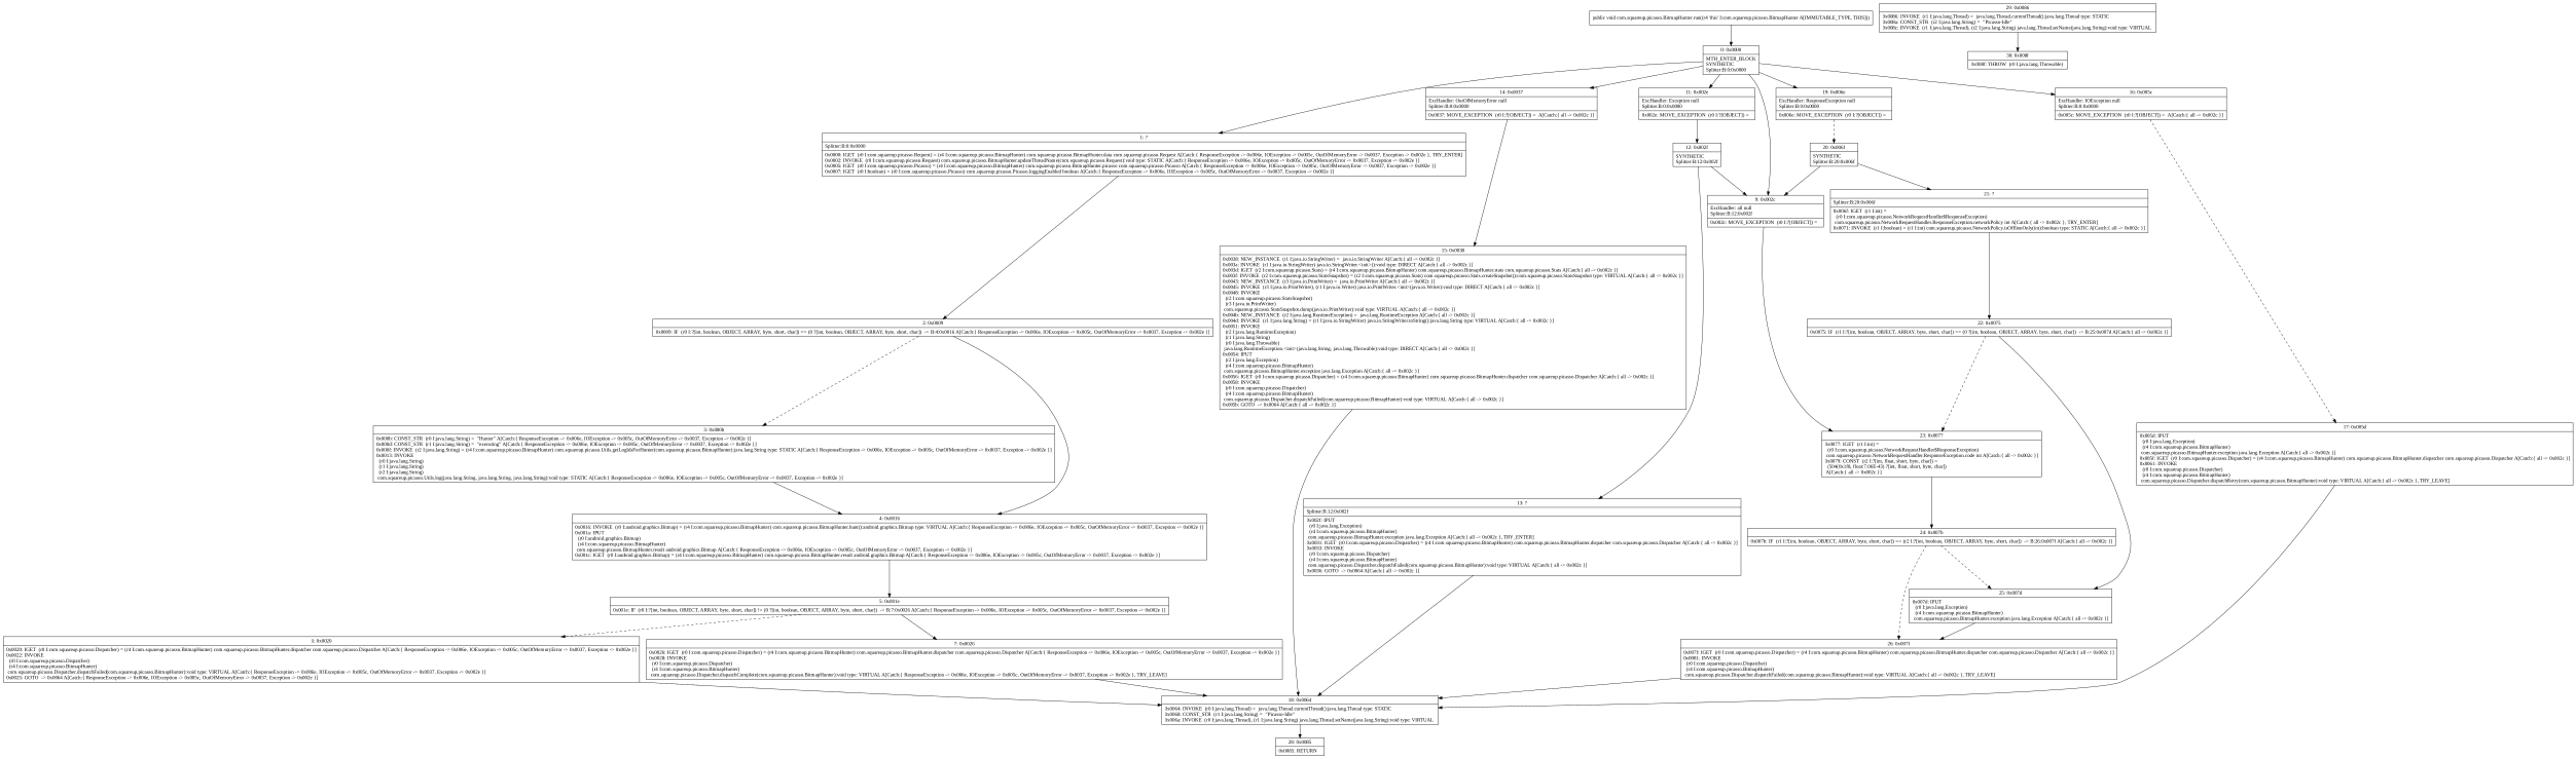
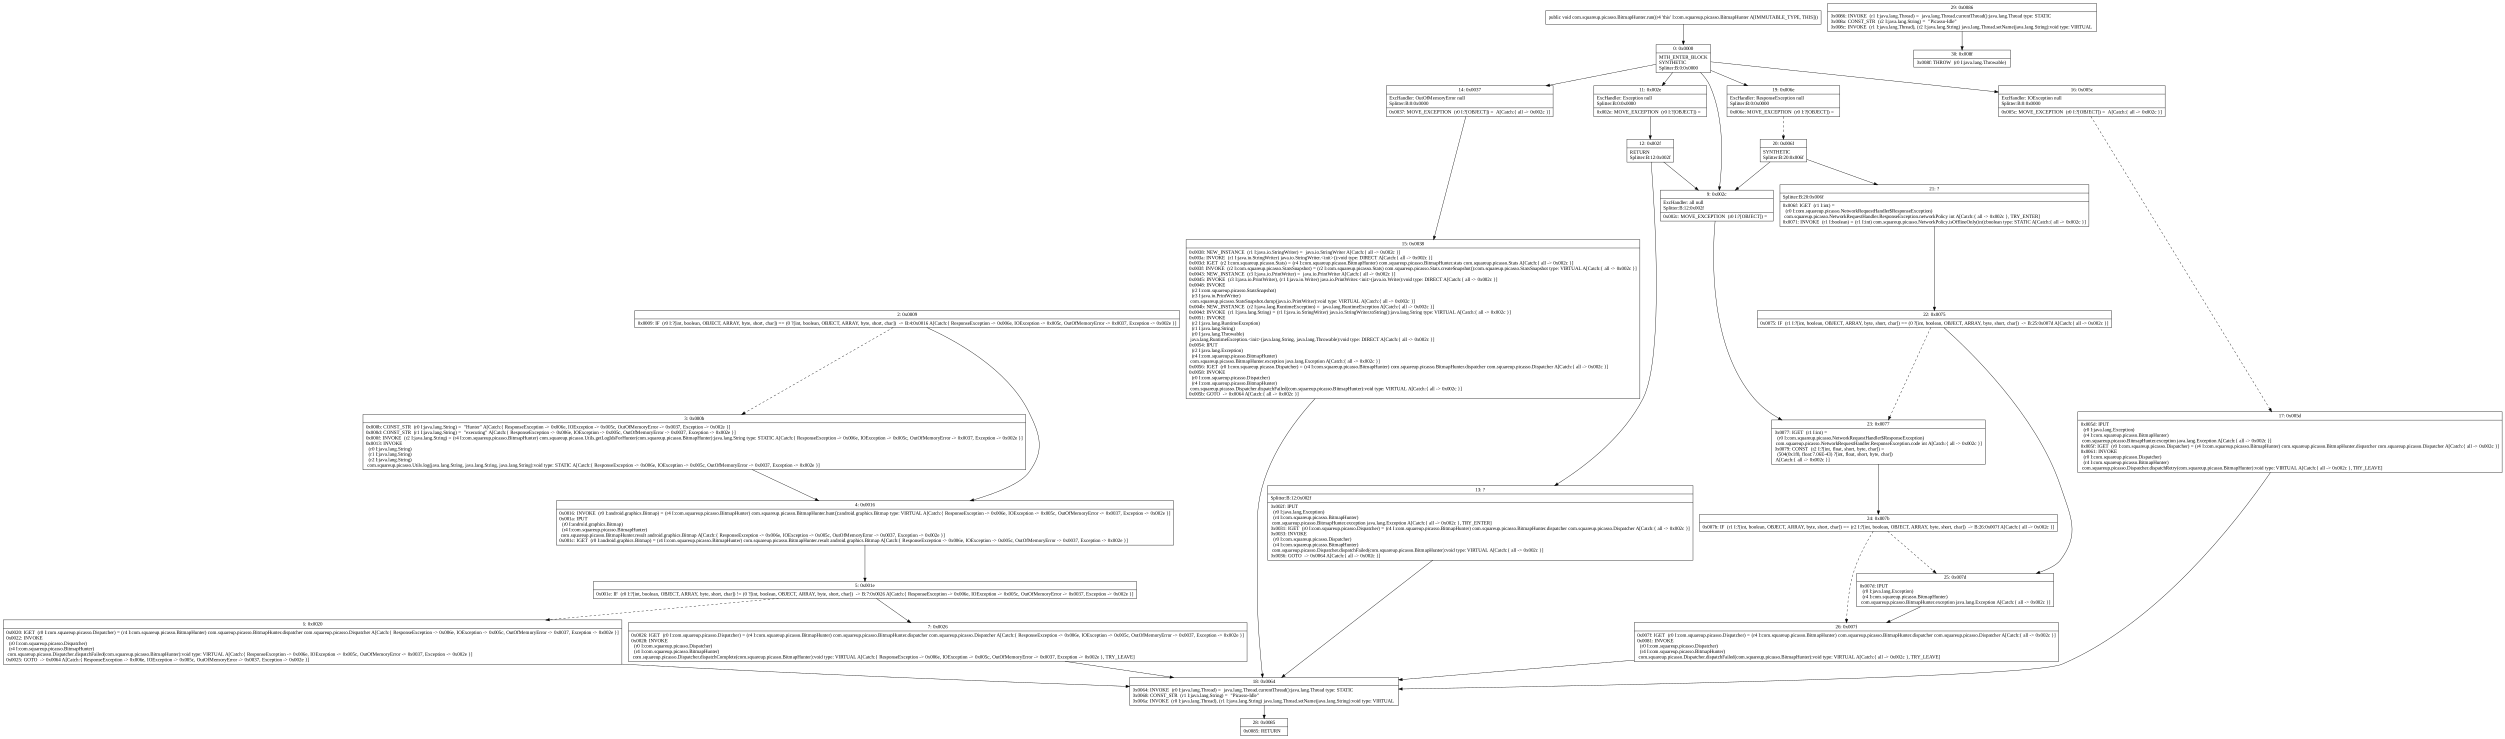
  digraph {
    fontname="Liberation Serif"
    node [fontname="Liberation Serif" shape=record]
    edge [fontname="Liberation Serif"]
    n1 [label="{0\:\ 0x0000|MTH_ENTER_BLOCK\lSYNTHETIC\lSplitter:B:0:0x0000\l}"]
-   n2 [label="{1\:\ ?|Splitter:B:0:0x0000\l|0x0000: IGET  (r0 I:com.squareup.picasso.Request) = (r4 I:com.squareup.picasso.BitmapHunter) com.squareup.picasso.BitmapHunter.data com.squareup.picasso.Request A[Catch:\{ ResponseException \-\> 0x006e, IOException \-\> 0x005c, OutOfMemoryError \-\> 0x0037, Exception \-\> 0x002e \}, TRY_ENTER]\l0x0002: INVOKE  (r0 I:com.squareup.picasso.Request) com.squareup.picasso.BitmapHunter.updateThreadName(com.squareup.picasso.Request):void type: STATIC A[Catch:\{ ResponseException \-\> 0x006e, IOException \-\> 0x005c, OutOfMemoryError \-\> 0x0037, Exception \-\> 0x002e \}]\l0x0005: IGET  (r0 I:com.squareup.picasso.Picasso) = (r4 I:com.squareup.picasso.BitmapHunter) com.squareup.picasso.BitmapHunter.picasso com.squareup.picasso.Picasso A[Catch:\{ ResponseException \-\> 0x006e, IOException \-\> 0x005c, OutOfMemoryError \-\> 0x0037, Exception \-\> 0x002e \}]\l0x0007: IGET  (r0 I:boolean) = (r0 I:com.squareup.picasso.Picasso) com.squareup.picasso.Picasso.loggingEnabled boolean A[Catch:\{ ResponseException \-\> 0x006e, IOException \-\> 0x005c, OutOfMemoryError \-\> 0x0037, Exception \-\> 0x002e \}]\l}"]
    n3 [label="{9\:\ 0x002c|ExcHandler: all null\lSplitter:B:12:0x002f\l|0x002c: MOVE_EXCEPTION  (r0 I:?[OBJECT]) =  \l}"]
    n4 [label="{11\:\ 0x002e|ExcHandler: Exception null\lSplitter:B:0:0x0000\l|0x002e: MOVE_EXCEPTION  (r0 I:?[OBJECT]) =  \l}"]
    n5 [label="{14\:\ 0x0037|ExcHandler: OutOfMemoryError null\lSplitter:B:0:0x0000\l|0x0037: MOVE_EXCEPTION  (r0 I:?[OBJECT]) =  A[Catch:\{ all \-\> 0x002c \}]\l}"]
    n6 [label="{16\:\ 0x005c|ExcHandler: IOException null\lSplitter:B:0:0x0000\l|0x005c: MOVE_EXCEPTION  (r0 I:?[OBJECT]) =  A[Catch:\{ all \-\> 0x002c \}]\l}"]
    n7 [label="{19\:\ 0x006e|ExcHandler: ResponseException null\lSplitter:B:0:0x0000\l|0x006e: MOVE_EXCEPTION  (r0 I:?[OBJECT]) =  \l}"]
    n8 [label="{2\:\ 0x0009|0x0009: IF  (r0 I:?[int, boolean, OBJECT, ARRAY, byte, short, char]) == (0 ?[int, boolean, OBJECT, ARRAY, byte, short, char])  \-\> B:4:0x0016 A[Catch:\{ ResponseException \-\> 0x006e, IOException \-\> 0x005c, OutOfMemoryError \-\> 0x0037, Exception \-\> 0x002e \}]\l}"]
    n9 [label="{23\:\ 0x0077|0x0077: IGET  (r1 I:int) = \l  (r0 I:com.squareup.picasso.NetworkRequestHandler$ResponseException)\l com.squareup.picasso.NetworkRequestHandler.ResponseException.code int A[Catch:\{ all \-\> 0x002c \}]\l0x0079: CONST  (r2 I:?[int, float, short, byte, char]) = \l  (504(0x1f8, float:7.06E\-43) ?[int, float, short, byte, char])\l A[Catch:\{ all \-\> 0x002c \}]\l}"]
-   n10 [label="{12\:\ 0x002f|SYNTHETIC\lSplitter:B:12:0x002f\l}"]
+   n10 [label="{12\:\ 0x002f|RETURN\lSplitter:B:12:0x002f\l}"]
    n11 [label="{15\:\ 0x0038|0x0038: NEW_INSTANCE  (r1 I:java.io.StringWriter) =  java.io.StringWriter A[Catch:\{ all \-\> 0x002c \}]\l0x003a: INVOKE  (r1 I:java.io.StringWriter) java.io.StringWriter.\<init\>():void type: DIRECT A[Catch:\{ all \-\> 0x002c \}]\l0x003d: IGET  (r2 I:com.squareup.picasso.Stats) = (r4 I:com.squareup.picasso.BitmapHunter) com.squareup.picasso.BitmapHunter.stats com.squareup.picasso.Stats A[Catch:\{ all \-\> 0x002c \}]\l0x003f: INVOKE  (r2 I:com.squareup.picasso.StatsSnapshot) = (r2 I:com.squareup.picasso.Stats) com.squareup.picasso.Stats.createSnapshot():com.squareup.picasso.StatsSnapshot type: VIRTUAL A[Catch:\{ all \-\> 0x002c \}]\l0x0043: NEW_INSTANCE  (r3 I:java.io.PrintWriter) =  java.io.PrintWriter A[Catch:\{ all \-\> 0x002c \}]\l0x0045: INVOKE  (r3 I:java.io.PrintWriter), (r1 I:java.io.Writer) java.io.PrintWriter.\<init\>(java.io.Writer):void type: DIRECT A[Catch:\{ all \-\> 0x002c \}]\l0x0048: INVOKE  \l  (r2 I:com.squareup.picasso.StatsSnapshot)\l  (r3 I:java.io.PrintWriter)\l com.squareup.picasso.StatsSnapshot.dump(java.io.PrintWriter):void type: VIRTUAL A[Catch:\{ all \-\> 0x002c \}]\l0x004b: NEW_INSTANCE  (r2 I:java.lang.RuntimeException) =  java.lang.RuntimeException A[Catch:\{ all \-\> 0x002c \}]\l0x004d: INVOKE  (r1 I:java.lang.String) = (r1 I:java.io.StringWriter) java.io.StringWriter.toString():java.lang.String type: VIRTUAL A[Catch:\{ all \-\> 0x002c \}]\l0x0051: INVOKE  \l  (r2 I:java.lang.RuntimeException)\l  (r1 I:java.lang.String)\l  (r0 I:java.lang.Throwable)\l java.lang.RuntimeException.\<init\>(java.lang.String, java.lang.Throwable):void type: DIRECT A[Catch:\{ all \-\> 0x002c \}]\l0x0054: IPUT  \l  (r2 I:java.lang.Exception)\l  (r4 I:com.squareup.picasso.BitmapHunter)\l com.squareup.picasso.BitmapHunter.exception java.lang.Exception A[Catch:\{ all \-\> 0x002c \}]\l0x0056: IGET  (r0 I:com.squareup.picasso.Dispatcher) = (r4 I:com.squareup.picasso.BitmapHunter) com.squareup.picasso.BitmapHunter.dispatcher com.squareup.picasso.Dispatcher A[Catch:\{ all \-\> 0x002c \}]\l0x0058: INVOKE  \l  (r0 I:com.squareup.picasso.Dispatcher)\l  (r4 I:com.squareup.picasso.BitmapHunter)\l com.squareup.picasso.Dispatcher.dispatchFailed(com.squareup.picasso.BitmapHunter):void type: VIRTUAL A[Catch:\{ all \-\> 0x002c \}]\l0x005b: GOTO  \-\> 0x0064 A[Catch:\{ all \-\> 0x002c \}]\l}"]
    n12 [label="{17\:\ 0x005d|0x005d: IPUT  \l  (r0 I:java.lang.Exception)\l  (r4 I:com.squareup.picasso.BitmapHunter)\l com.squareup.picasso.BitmapHunter.exception java.lang.Exception A[Catch:\{ all \-\> 0x002c \}]\l0x005f: IGET  (r0 I:com.squareup.picasso.Dispatcher) = (r4 I:com.squareup.picasso.BitmapHunter) com.squareup.picasso.BitmapHunter.dispatcher com.squareup.picasso.Dispatcher A[Catch:\{ all \-\> 0x002c \}]\l0x0061: INVOKE  \l  (r0 I:com.squareup.picasso.Dispatcher)\l  (r4 I:com.squareup.picasso.BitmapHunter)\l com.squareup.picasso.Dispatcher.dispatchRetry(com.squareup.picasso.BitmapHunter):void type: VIRTUAL A[Catch:\{ all \-\> 0x002c \}, TRY_LEAVE]\l}"]
    n13 [label="{20\:\ 0x006f|SYNTHETIC\lSplitter:B:20:0x006f\l}"]
    n14 [label="{3\:\ 0x000b|0x000b: CONST_STR  (r0 I:java.lang.String) =  \"Hunter\" A[Catch:\{ ResponseException \-\> 0x006e, IOException \-\> 0x005c, OutOfMemoryError \-\> 0x0037, Exception \-\> 0x002e \}]\l0x000d: CONST_STR  (r1 I:java.lang.String) =  \"executing\" A[Catch:\{ ResponseException \-\> 0x006e, IOException \-\> 0x005c, OutOfMemoryError \-\> 0x0037, Exception \-\> 0x002e \}]\l0x000f: INVOKE  (r2 I:java.lang.String) = (r4 I:com.squareup.picasso.BitmapHunter) com.squareup.picasso.Utils.getLogIdsForHunter(com.squareup.picasso.BitmapHunter):java.lang.String type: STATIC A[Catch:\{ ResponseException \-\> 0x006e, IOException \-\> 0x005c, OutOfMemoryError \-\> 0x0037, Exception \-\> 0x002e \}]\l0x0013: INVOKE  \l  (r0 I:java.lang.String)\l  (r1 I:java.lang.String)\l  (r2 I:java.lang.String)\l com.squareup.picasso.Utils.log(java.lang.String, java.lang.String, java.lang.String):void type: STATIC A[Catch:\{ ResponseException \-\> 0x006e, IOException \-\> 0x005c, OutOfMemoryError \-\> 0x0037, Exception \-\> 0x002e \}]\l}"]
    n15 [label="{4\:\ 0x0016|0x0016: INVOKE  (r0 I:android.graphics.Bitmap) = (r4 I:com.squareup.picasso.BitmapHunter) com.squareup.picasso.BitmapHunter.hunt():android.graphics.Bitmap type: VIRTUAL A[Catch:\{ ResponseException \-\> 0x006e, IOException \-\> 0x005c, OutOfMemoryError \-\> 0x0037, Exception \-\> 0x002e \}]\l0x001a: IPUT  \l  (r0 I:android.graphics.Bitmap)\l  (r4 I:com.squareup.picasso.BitmapHunter)\l com.squareup.picasso.BitmapHunter.result android.graphics.Bitmap A[Catch:\{ ResponseException \-\> 0x006e, IOException \-\> 0x005c, OutOfMemoryError \-\> 0x0037, Exception \-\> 0x002e \}]\l0x001c: IGET  (r0 I:android.graphics.Bitmap) = (r4 I:com.squareup.picasso.BitmapHunter) com.squareup.picasso.BitmapHunter.result android.graphics.Bitmap A[Catch:\{ ResponseException \-\> 0x006e, IOException \-\> 0x005c, OutOfMemoryError \-\> 0x0037, Exception \-\> 0x002e \}]\l}"]
    n16 [label="{5\:\ 0x001e|0x001e: IF  (r0 I:?[int, boolean, OBJECT, ARRAY, byte, short, char]) != (0 ?[int, boolean, OBJECT, ARRAY, byte, short, char])  \-\> B:7:0x0026 A[Catch:\{ ResponseException \-\> 0x006e, IOException \-\> 0x005c, OutOfMemoryError \-\> 0x0037, Exception \-\> 0x002e \}]\l}"]
    n17 [label="{6\:\ 0x0020|0x0020: IGET  (r0 I:com.squareup.picasso.Dispatcher) = (r4 I:com.squareup.picasso.BitmapHunter) com.squareup.picasso.BitmapHunter.dispatcher com.squareup.picasso.Dispatcher A[Catch:\{ ResponseException \-\> 0x006e, IOException \-\> 0x005c, OutOfMemoryError \-\> 0x0037, Exception \-\> 0x002e \}]\l0x0022: INVOKE  \l  (r0 I:com.squareup.picasso.Dispatcher)\l  (r4 I:com.squareup.picasso.BitmapHunter)\l com.squareup.picasso.Dispatcher.dispatchFailed(com.squareup.picasso.BitmapHunter):void type: VIRTUAL A[Catch:\{ ResponseException \-\> 0x006e, IOException \-\> 0x005c, OutOfMemoryError \-\> 0x0037, Exception \-\> 0x002e \}]\l0x0025: GOTO  \-\> 0x0064 A[Catch:\{ ResponseException \-\> 0x006e, IOException \-\> 0x005c, OutOfMemoryError \-\> 0x0037, Exception \-\> 0x002e \}]\l}"]
    n18 [label="{7\:\ 0x0026|0x0026: IGET  (r0 I:com.squareup.picasso.Dispatcher) = (r4 I:com.squareup.picasso.BitmapHunter) com.squareup.picasso.BitmapHunter.dispatcher com.squareup.picasso.Dispatcher A[Catch:\{ ResponseException \-\> 0x006e, IOException \-\> 0x005c, OutOfMemoryError \-\> 0x0037, Exception \-\> 0x002e \}]\l0x0028: INVOKE  \l  (r0 I:com.squareup.picasso.Dispatcher)\l  (r4 I:com.squareup.picasso.BitmapHunter)\l com.squareup.picasso.Dispatcher.dispatchComplete(com.squareup.picasso.BitmapHunter):void type: VIRTUAL A[Catch:\{ ResponseException \-\> 0x006e, IOException \-\> 0x005c, OutOfMemoryError \-\> 0x0037, Exception \-\> 0x002e \}, TRY_LEAVE]\l}"]
    n19 [label="{18\:\ 0x0064|0x0064: INVOKE  (r0 I:java.lang.Thread) =  java.lang.Thread.currentThread():java.lang.Thread type: STATIC \l0x0068: CONST_STR  (r1 I:java.lang.String) =  \"Picasso\-Idle\" \l0x006a: INVOKE  (r0 I:java.lang.Thread), (r1 I:java.lang.String) java.lang.Thread.setName(java.lang.String):void type: VIRTUAL \l}"]
    n20 [label="{28\:\ 0x0085|0x0085: RETURN   \l}"]
    n21 [label="{29\:\ 0x0086|0x0086: INVOKE  (r1 I:java.lang.Thread) =  java.lang.Thread.currentThread():java.lang.Thread type: STATIC \l0x008a: CONST_STR  (r2 I:java.lang.String) =  \"Picasso\-Idle\" \l0x008c: INVOKE  (r1 I:java.lang.Thread), (r2 I:java.lang.String) java.lang.Thread.setName(java.lang.String):void type: VIRTUAL \l}"]
    n22 [label="{30\:\ 0x008f|0x008f: THROW  (r0 I:java.lang.Throwable) \l}"]
    n23 [label="{13\:\ ?|Splitter:B:12:0x002f\l|0x002f: IPUT  \l  (r0 I:java.lang.Exception)\l  (r4 I:com.squareup.picasso.BitmapHunter)\l com.squareup.picasso.BitmapHunter.exception java.lang.Exception A[Catch:\{ all \-\> 0x002c \}, TRY_ENTER]\l0x0031: IGET  (r0 I:com.squareup.picasso.Dispatcher) = (r4 I:com.squareup.picasso.BitmapHunter) com.squareup.picasso.BitmapHunter.dispatcher com.squareup.picasso.Dispatcher A[Catch:\{ all \-\> 0x002c \}]\l0x0033: INVOKE  \l  (r0 I:com.squareup.picasso.Dispatcher)\l  (r4 I:com.squareup.picasso.BitmapHunter)\l com.squareup.picasso.Dispatcher.dispatchFailed(com.squareup.picasso.BitmapHunter):void type: VIRTUAL A[Catch:\{ all \-\> 0x002c \}]\l0x0036: GOTO  \-\> 0x0064 A[Catch:\{ all \-\> 0x002c \}]\l}"]
    n24 [label="{21\:\ ?|Splitter:B:20:0x006f\l|0x006f: IGET  (r1 I:int) = \l  (r0 I:com.squareup.picasso.NetworkRequestHandler$ResponseException)\l com.squareup.picasso.NetworkRequestHandler.ResponseException.networkPolicy int A[Catch:\{ all \-\> 0x002c \}, TRY_ENTER]\l0x0071: INVOKE  (r1 I:boolean) = (r1 I:int) com.squareup.picasso.NetworkPolicy.isOfflineOnly(int):boolean type: STATIC A[Catch:\{ all \-\> 0x002c \}]\l}"]
    n25 [label="{22\:\ 0x0075|0x0075: IF  (r1 I:?[int, boolean, OBJECT, ARRAY, byte, short, char]) == (0 ?[int, boolean, OBJECT, ARRAY, byte, short, char])  \-\> B:25:0x007d A[Catch:\{ all \-\> 0x002c \}]\l}"]
    n26 [label="{25\:\ 0x007d|0x007d: IPUT  \l  (r0 I:java.lang.Exception)\l  (r4 I:com.squareup.picasso.BitmapHunter)\l com.squareup.picasso.BitmapHunter.exception java.lang.Exception A[Catch:\{ all \-\> 0x002c \}]\l}"]
    n27 [label="{24\:\ 0x007b|0x007b: IF  (r1 I:?[int, boolean, OBJECT, ARRAY, byte, short, char]) == (r2 I:?[int, boolean, OBJECT, ARRAY, byte, short, char])  \-\> B:26:0x007f A[Catch:\{ all \-\> 0x002c \}]\l}"]
    n28 [label="{26\:\ 0x007f|0x007f: IGET  (r0 I:com.squareup.picasso.Dispatcher) = (r4 I:com.squareup.picasso.BitmapHunter) com.squareup.picasso.BitmapHunter.dispatcher com.squareup.picasso.Dispatcher A[Catch:\{ all \-\> 0x002c \}]\l0x0081: INVOKE  \l  (r0 I:com.squareup.picasso.Dispatcher)\l  (r4 I:com.squareup.picasso.BitmapHunter)\l com.squareup.picasso.Dispatcher.dispatchFailed(com.squareup.picasso.BitmapHunter):void type: VIRTUAL A[Catch:\{ all \-\> 0x002c \}, TRY_LEAVE]\l}"]
    n29 [label="{public void com.squareup.picasso.BitmapHunter.run((r4 'this' I:com.squareup.picasso.BitmapHunter A[IMMUTABLE_TYPE, THIS])) }"]
-   n1 -> n2
    n1 -> n3
    n1 -> n4
    n1 -> n5
    n1 -> n6
    n1 -> n7
-   n2 -> n8
    n3 -> n9
    n4 -> n10
    n5 -> n11
    n6 -> n12 [style=dashed]
    n7 -> n13 [style=dashed]
    n8 -> n14 [style=dashed]
    n8 -> n15
    n9 -> n27
    n10 -> n3
    n10 -> n23
    n11 -> n19
    n12 -> n19
    n13 -> n3
    n13 -> n24
    n14 -> n15
    n15 -> n16
    n16 -> n17 [style=dashed]
    n16 -> n18
    n17 -> n19
    n18 -> n19
    n19 -> n20
    n21 -> n22
    n23 -> n19
    n24 -> n25
    n25 -> n9 [style=dashed]
    n25 -> n26
    n26 -> n28
    n27 -> n26 [style=dashed]
    n27 -> n28 [style=dashed]
    n28 -> n19
    n29 -> n1
  }
